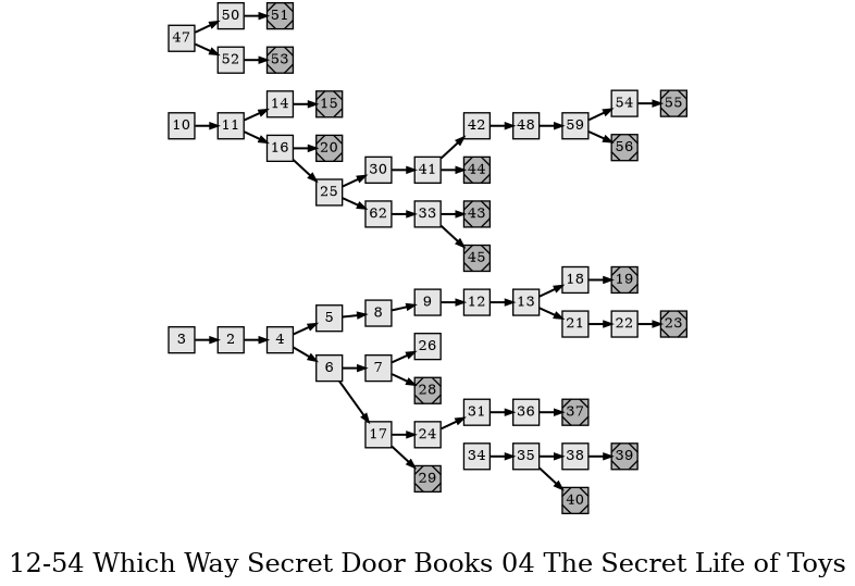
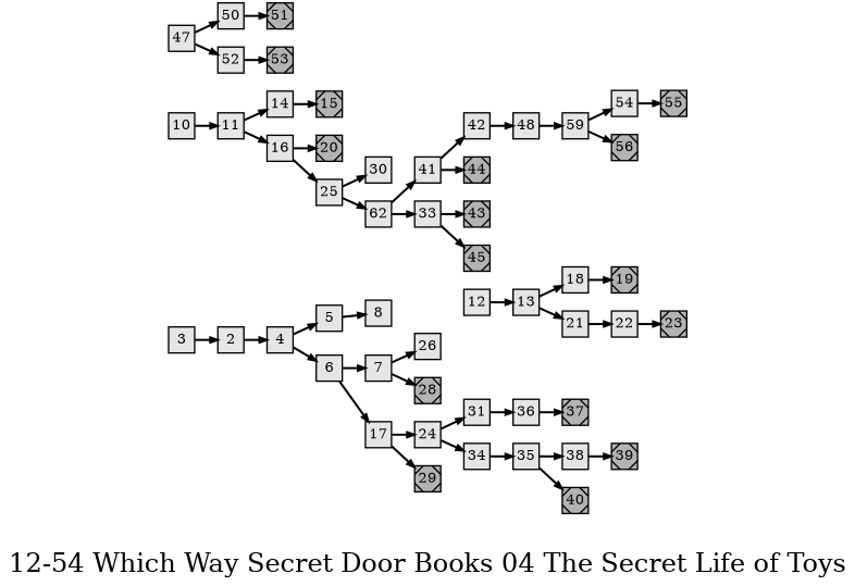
  digraph {
    fontsize=36
    label="12-54 Which Way Secret Door Books 04 The Secret Life of Toys"
    nodesep=0.35
    ordering=out
    rankdir=LR
    ranksep=0.45
    node [fillcolor=grey90 fixedsize=true fontsize=20 labelfloat=true margin="0,0" penwidth=2 regular=true shape=rect style=filled]
    edge [fontsize=12 labelfloat=true penwidth=3]
    n1 [label=3]
    2
    4
    5
    6
    8
    7
    17
-   9
    26
    28 [fillcolor=grey70 shape=Msquare]
    24
    29 [fillcolor=grey70 shape=Msquare]
    12
    31
    34
    10
    11
    13
    14
    16
    18
    21
    15 [fillcolor=grey70 shape=Msquare]
    20 [fillcolor=grey70 shape=Msquare]
    25
    30
    n28 [label=62]
    19 [fillcolor=grey70 shape=Msquare]
    22
    23 [fillcolor=grey70 shape=Msquare]
    41
    33
    36
    35
    37 [fillcolor=grey70 shape=Msquare]
    38
    40 [fillcolor=grey70 shape=Msquare]
    42
    44 [fillcolor=grey70 shape=Msquare]
    43 [fillcolor=grey70 shape=Msquare]
    45 [fillcolor=grey70 shape=Msquare]
    48
    39 [fillcolor=grey70 shape=Msquare]
    n45 [label=59]
    47
    50
    52
    54
    56 [fillcolor=grey70 shape=Msquare]
    51 [fillcolor=grey70 shape=Msquare]
    53 [fillcolor=grey70 shape=Msquare]
    55 [fillcolor=grey70 shape=Msquare]
    n1 -> 2
    2 -> 4
    4 -> 5
    4 -> 6
    5 -> 8
    6 -> 7
    6 -> 17
-   8 -> 9
    7 -> 26
    7 -> 28
    17 -> 24
    17 -> 29
-   9 -> 12
    24 -> 31
+   24 -> 34
    12 -> 13
    31 -> 36
    34 -> 35
    10 -> 11
    11 -> 14
    11 -> 16
    13 -> 18
    13 -> 21
    14 -> 15
    16 -> 20
    16 -> 25
    18 -> 19
    21 -> 22
    25 -> 30
    25 -> n28
-   30 -> 41
+   n28 -> 41
    n28 -> 33
    22 -> 23
    41 -> 42
    41 -> 44
    33 -> 43
    33 -> 45
    36 -> 37
    35 -> 38
    35 -> 40
    38 -> 39
    42 -> 48
    48 -> n45
    n45 -> 54
    n45 -> 56
    47 -> 50
    47 -> 52
    50 -> 51
    52 -> 53
    54 -> 55
  }
